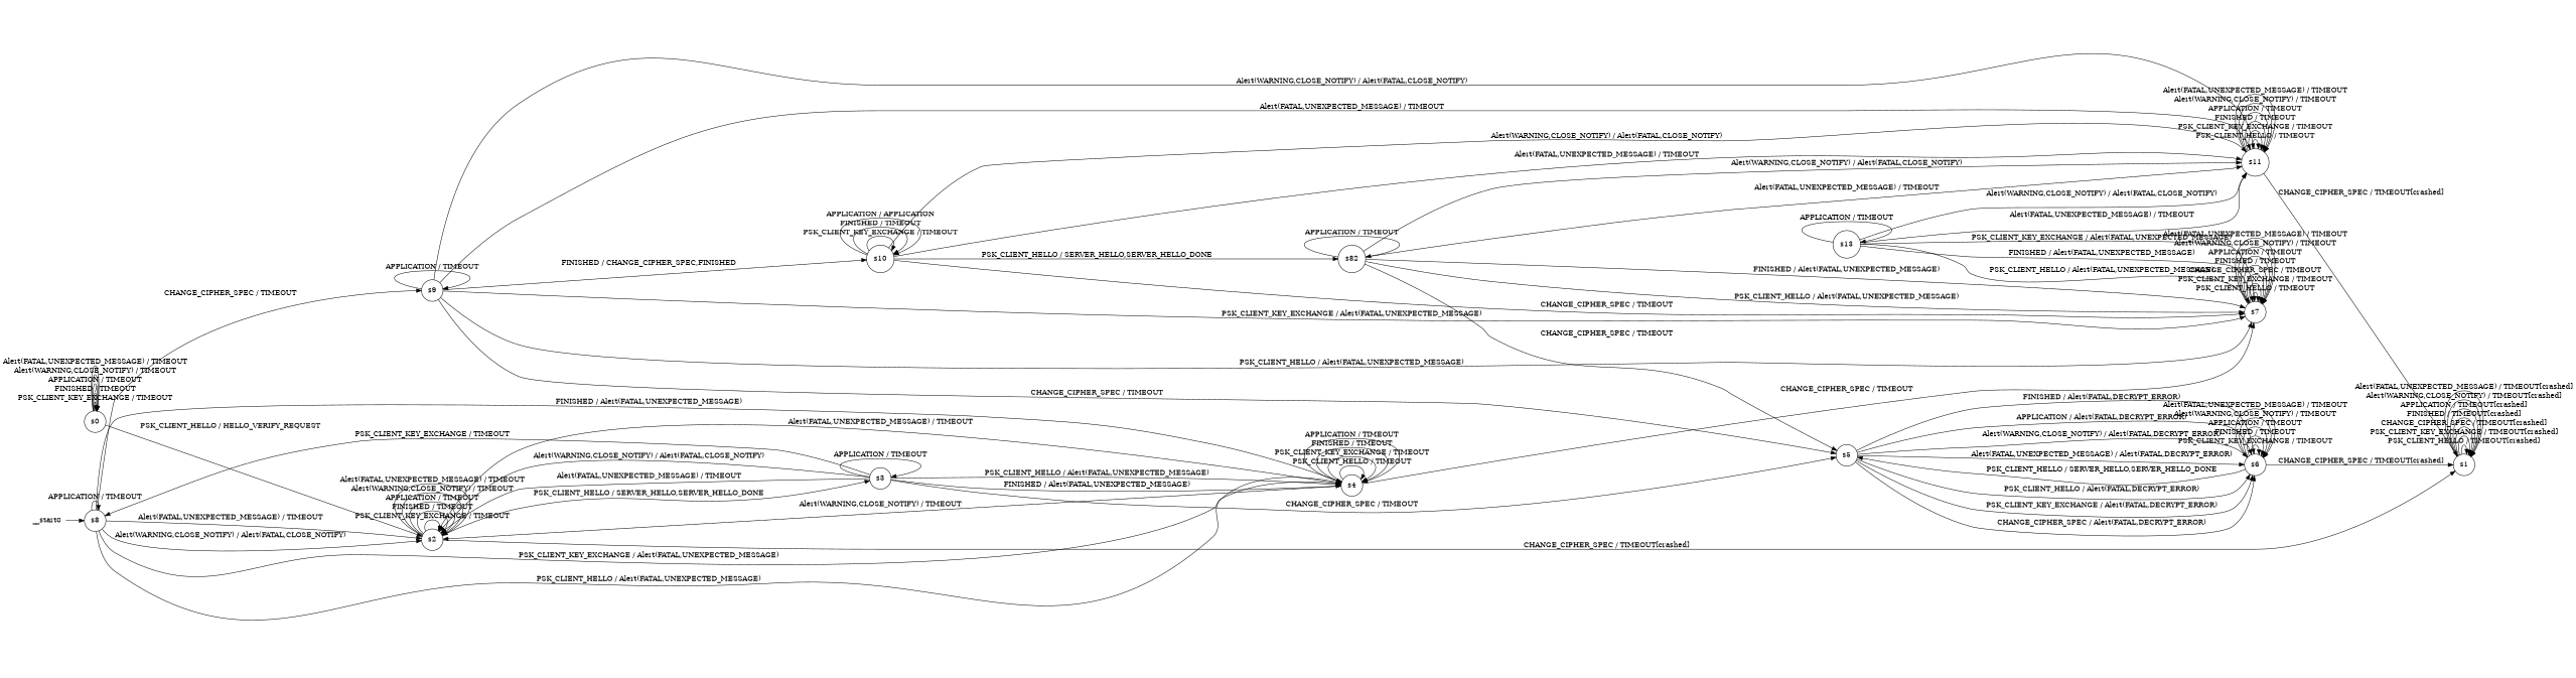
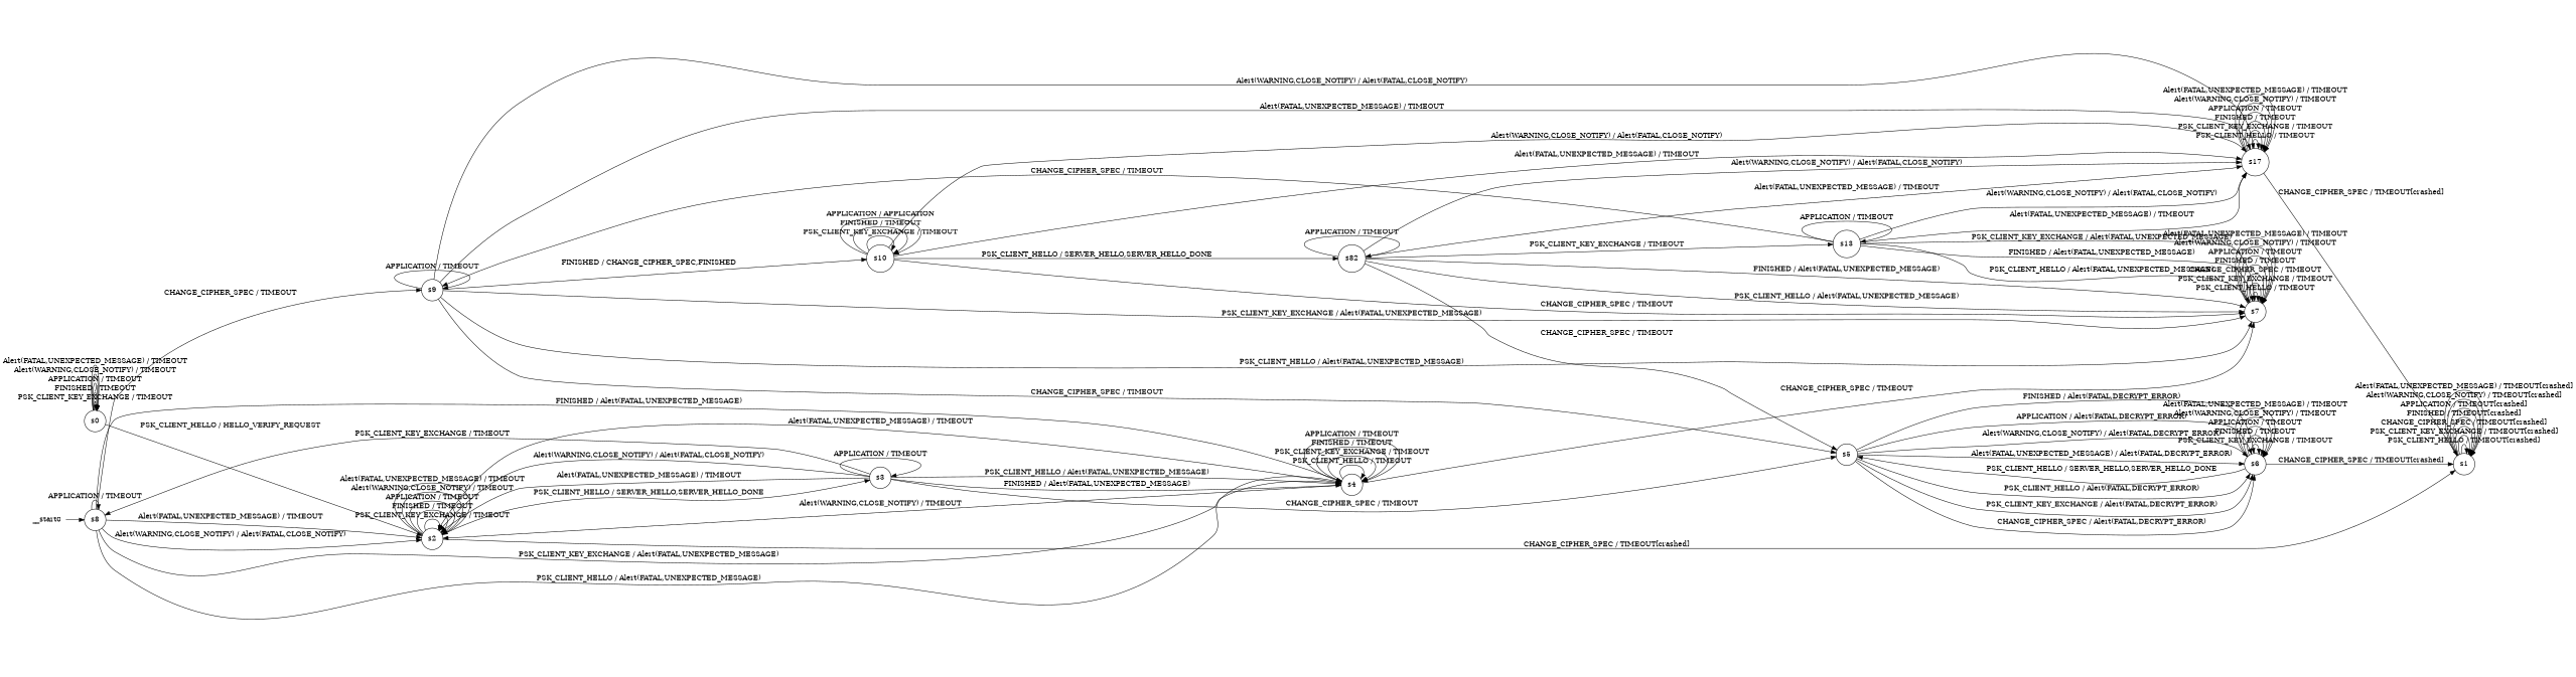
  digraph {
    rankdir=LR
    node [shape=circle]
    __start0 [shape=none]
    n2 [label=s8]
    n3 [label=s0]
    n4 [label=s2]
    n5 [label=s1]
    n6 [label=s3]
    n7 [label=s4]
    n8 [label=s5]
    n9 [label=s7]
    n10 [label=s6]
    n11 [label=s9]
    n12 [label=s10]
-   n13 [label=s11]
+   n13 [label=s17]
    n14 [label=s82]
    n15 [label=s13]
    __start0 -> n2
    n2 -> n2 [label="APPLICATION / TIMEOUT"]
    n2 -> n4 [label="Alert(WARNING,CLOSE_NOTIFY) / Alert(FATAL,CLOSE_NOTIFY)"]
    n2 -> n4 [label="Alert(FATAL,UNEXPECTED_MESSAGE) / TIMEOUT"]
    n2 -> n7 [label="PSK_CLIENT_HELLO / Alert(FATAL,UNEXPECTED_MESSAGE)"]
    n2 -> n7 [label="PSK_CLIENT_KEY_EXCHANGE / Alert(FATAL,UNEXPECTED_MESSAGE)"]
    n2 -> n7 [label="FINISHED / Alert(FATAL,UNEXPECTED_MESSAGE)"]
    n2 -> n11 [label="CHANGE_CIPHER_SPEC / TIMEOUT"]
    n3 -> n3 [label="PSK_CLIENT_KEY_EXCHANGE / TIMEOUT"]
    n3 -> n3 [label="FINISHED / TIMEOUT"]
    n3 -> n3 [label="APPLICATION / TIMEOUT"]
    n3 -> n3 [label="Alert(WARNING,CLOSE_NOTIFY) / TIMEOUT"]
    n3 -> n3 [label="Alert(FATAL,UNEXPECTED_MESSAGE) / TIMEOUT"]
    n3 -> n4 [label="PSK_CLIENT_HELLO / HELLO_VERIFY_REQUEST"]
    n4 -> n4 [label="PSK_CLIENT_KEY_EXCHANGE / TIMEOUT"]
    n4 -> n4 [label="FINISHED / TIMEOUT"]
    n4 -> n4 [label="APPLICATION / TIMEOUT"]
    n4 -> n4 [label="Alert(WARNING,CLOSE_NOTIFY) / TIMEOUT"]
    n4 -> n4 [label="Alert(FATAL,UNEXPECTED_MESSAGE) / TIMEOUT"]
    n4 -> n5 [label="CHANGE_CIPHER_SPEC / TIMEOUT[crashed]"]
    n4 -> n6 [label="PSK_CLIENT_HELLO / SERVER_HELLO,SERVER_HELLO_DONE"]
    n5 -> n5 [label="PSK_CLIENT_HELLO / TIMEOUT[crashed]"]
    n5 -> n5 [label="PSK_CLIENT_KEY_EXCHANGE / TIMEOUT[crashed]"]
    n5 -> n5 [label="CHANGE_CIPHER_SPEC / TIMEOUT[crashed]"]
    n5 -> n5 [label="FINISHED / TIMEOUT[crashed]"]
    n5 -> n5 [label="APPLICATION / TIMEOUT[crashed]"]
    n5 -> n5 [label="Alert(WARNING,CLOSE_NOTIFY) / TIMEOUT[crashed]"]
    n5 -> n5 [label="Alert(FATAL,UNEXPECTED_MESSAGE) / TIMEOUT[crashed]"]
    n6 -> n2 [label="PSK_CLIENT_KEY_EXCHANGE / TIMEOUT"]
    n6 -> n4 [label="Alert(WARNING,CLOSE_NOTIFY) / Alert(FATAL,CLOSE_NOTIFY)"]
    n6 -> n4 [label="Alert(FATAL,UNEXPECTED_MESSAGE) / TIMEOUT"]
    n6 -> n6 [label="APPLICATION / TIMEOUT"]
    n6 -> n7 [label="PSK_CLIENT_HELLO / Alert(FATAL,UNEXPECTED_MESSAGE)"]
    n6 -> n7 [label="FINISHED / Alert(FATAL,UNEXPECTED_MESSAGE)"]
    n6 -> n8 [label="CHANGE_CIPHER_SPEC / TIMEOUT"]
    n7 -> n4 [label="Alert(WARNING,CLOSE_NOTIFY) / TIMEOUT"]
    n7 -> n4 [label="Alert(FATAL,UNEXPECTED_MESSAGE) / TIMEOUT"]
    n7 -> n7 [label="PSK_CLIENT_HELLO / TIMEOUT"]
    n7 -> n7 [label="PSK_CLIENT_KEY_EXCHANGE / TIMEOUT"]
    n7 -> n7 [label="FINISHED / TIMEOUT"]
    n7 -> n7 [label="APPLICATION / TIMEOUT"]
    n7 -> n9 [label="CHANGE_CIPHER_SPEC / TIMEOUT"]
    n8 -> n10 [label="PSK_CLIENT_HELLO / Alert(FATAL,DECRYPT_ERROR)"]
    n8 -> n10 [label="PSK_CLIENT_KEY_EXCHANGE / Alert(FATAL,DECRYPT_ERROR)"]
    n8 -> n10 [label="CHANGE_CIPHER_SPEC / Alert(FATAL,DECRYPT_ERROR)"]
    n8 -> n10 [label="FINISHED / Alert(FATAL,DECRYPT_ERROR)"]
    n8 -> n10 [label="APPLICATION / Alert(FATAL,DECRYPT_ERROR)"]
    n8 -> n10 [label="Alert(WARNING,CLOSE_NOTIFY) / Alert(FATAL,DECRYPT_ERROR)"]
    n8 -> n10 [label="Alert(FATAL,UNEXPECTED_MESSAGE) / Alert(FATAL,DECRYPT_ERROR)"]
    n9 -> n9 [label="PSK_CLIENT_HELLO / TIMEOUT"]
    n9 -> n9 [label="PSK_CLIENT_KEY_EXCHANGE / TIMEOUT"]
    n9 -> n9 [label="CHANGE_CIPHER_SPEC / TIMEOUT"]
    n9 -> n9 [label="FINISHED / TIMEOUT"]
    n9 -> n9 [label="APPLICATION / TIMEOUT"]
    n9 -> n9 [label="Alert(WARNING,CLOSE_NOTIFY) / TIMEOUT"]
    n9 -> n9 [label="Alert(FATAL,UNEXPECTED_MESSAGE) / TIMEOUT"]
    n10 -> n5 [label="CHANGE_CIPHER_SPEC / TIMEOUT[crashed]"]
    n10 -> n8 [label="PSK_CLIENT_HELLO / SERVER_HELLO,SERVER_HELLO_DONE"]
    n10 -> n10 [label="PSK_CLIENT_KEY_EXCHANGE / TIMEOUT"]
    n10 -> n10 [label="FINISHED / TIMEOUT"]
    n10 -> n10 [label="APPLICATION / TIMEOUT"]
    n10 -> n10 [label="Alert(WARNING,CLOSE_NOTIFY) / TIMEOUT"]
    n10 -> n10 [label="Alert(FATAL,UNEXPECTED_MESSAGE) / TIMEOUT"]
    n11 -> n8 [label="CHANGE_CIPHER_SPEC / TIMEOUT"]
    n11 -> n9 [label="PSK_CLIENT_HELLO / Alert(FATAL,UNEXPECTED_MESSAGE)"]
    n11 -> n9 [label="PSK_CLIENT_KEY_EXCHANGE / Alert(FATAL,UNEXPECTED_MESSAGE)"]
    n11 -> n11 [label="APPLICATION / TIMEOUT"]
    n11 -> n12 [label="FINISHED / CHANGE_CIPHER_SPEC,FINISHED"]
    n11 -> n13 [label="Alert(WARNING,CLOSE_NOTIFY) / Alert(FATAL,CLOSE_NOTIFY)"]
    n11 -> n13 [label="Alert(FATAL,UNEXPECTED_MESSAGE) / TIMEOUT"]
    n12 -> n9 [label="CHANGE_CIPHER_SPEC / TIMEOUT"]
    n12 -> n12 [label="PSK_CLIENT_KEY_EXCHANGE / TIMEOUT"]
    n12 -> n12 [label="FINISHED / TIMEOUT"]
    n12 -> n12 [label="APPLICATION / APPLICATION"]
    n12 -> n13 [label="Alert(WARNING,CLOSE_NOTIFY) / Alert(FATAL,CLOSE_NOTIFY)"]
    n12 -> n13 [label="Alert(FATAL,UNEXPECTED_MESSAGE) / TIMEOUT"]
    n12 -> n14 [label="PSK_CLIENT_HELLO / SERVER_HELLO,SERVER_HELLO_DONE"]
    n13 -> n5 [label="CHANGE_CIPHER_SPEC / TIMEOUT[crashed]"]
    n13 -> n13 [label="PSK_CLIENT_HELLO / TIMEOUT"]
    n13 -> n13 [label="PSK_CLIENT_KEY_EXCHANGE / TIMEOUT"]
    n13 -> n13 [label="FINISHED / TIMEOUT"]
    n13 -> n13 [label="APPLICATION / TIMEOUT"]
    n13 -> n13 [label="Alert(WARNING,CLOSE_NOTIFY) / TIMEOUT"]
    n13 -> n13 [label="Alert(FATAL,UNEXPECTED_MESSAGE) / TIMEOUT"]
    n14 -> n8 [label="CHANGE_CIPHER_SPEC / TIMEOUT"]
    n14 -> n9 [label="PSK_CLIENT_HELLO / Alert(FATAL,UNEXPECTED_MESSAGE)"]
    n14 -> n9 [label="FINISHED / Alert(FATAL,UNEXPECTED_MESSAGE)"]
    n14 -> n13 [label="Alert(WARNING,CLOSE_NOTIFY) / Alert(FATAL,CLOSE_NOTIFY)"]
    n14 -> n13 [label="Alert(FATAL,UNEXPECTED_MESSAGE) / TIMEOUT"]
    n14 -> n14 [label="APPLICATION / TIMEOUT"]
+   n14 -> n15 [label="PSK_CLIENT_KEY_EXCHANGE / TIMEOUT"]
    n15 -> n9 [label="PSK_CLIENT_HELLO / Alert(FATAL,UNEXPECTED_MESSAGE)"]
    n15 -> n9 [label="PSK_CLIENT_KEY_EXCHANGE / Alert(FATAL,UNEXPECTED_MESSAGE)"]
    n15 -> n9 [label="FINISHED / Alert(FATAL,UNEXPECTED_MESSAGE)"]
+   n15 -> n11 [label="CHANGE_CIPHER_SPEC / TIMEOUT"]
    n15 -> n13 [label="Alert(WARNING,CLOSE_NOTIFY) / Alert(FATAL,CLOSE_NOTIFY)"]
    n15 -> n13 [label="Alert(FATAL,UNEXPECTED_MESSAGE) / TIMEOUT"]
    n15 -> n15 [label="APPLICATION / TIMEOUT"]
  }
